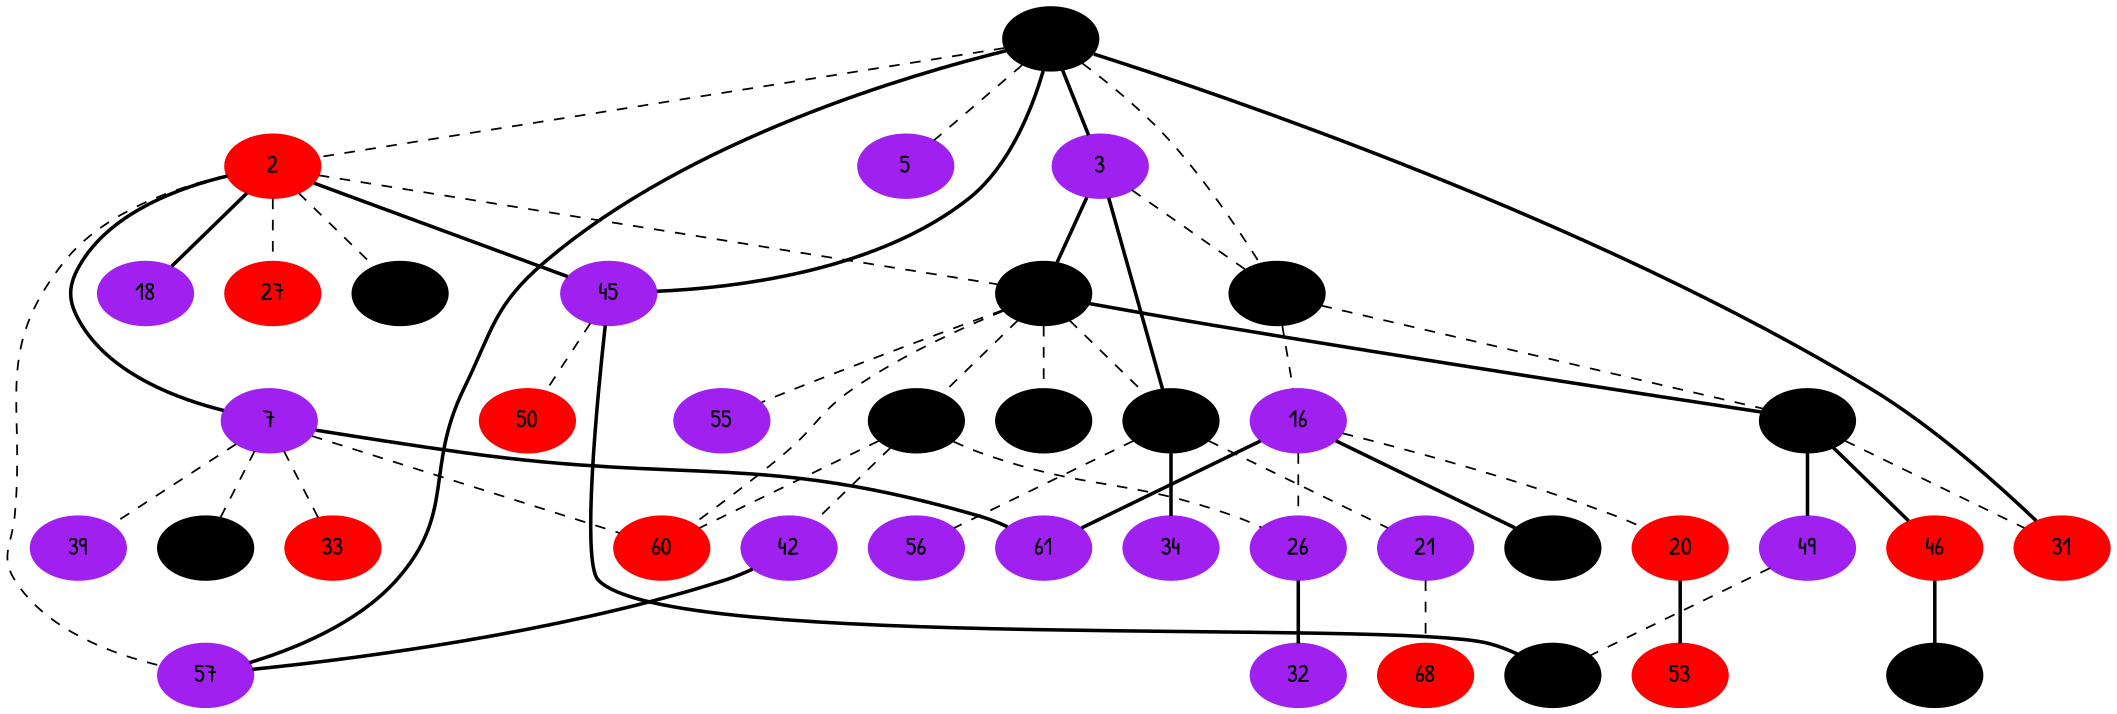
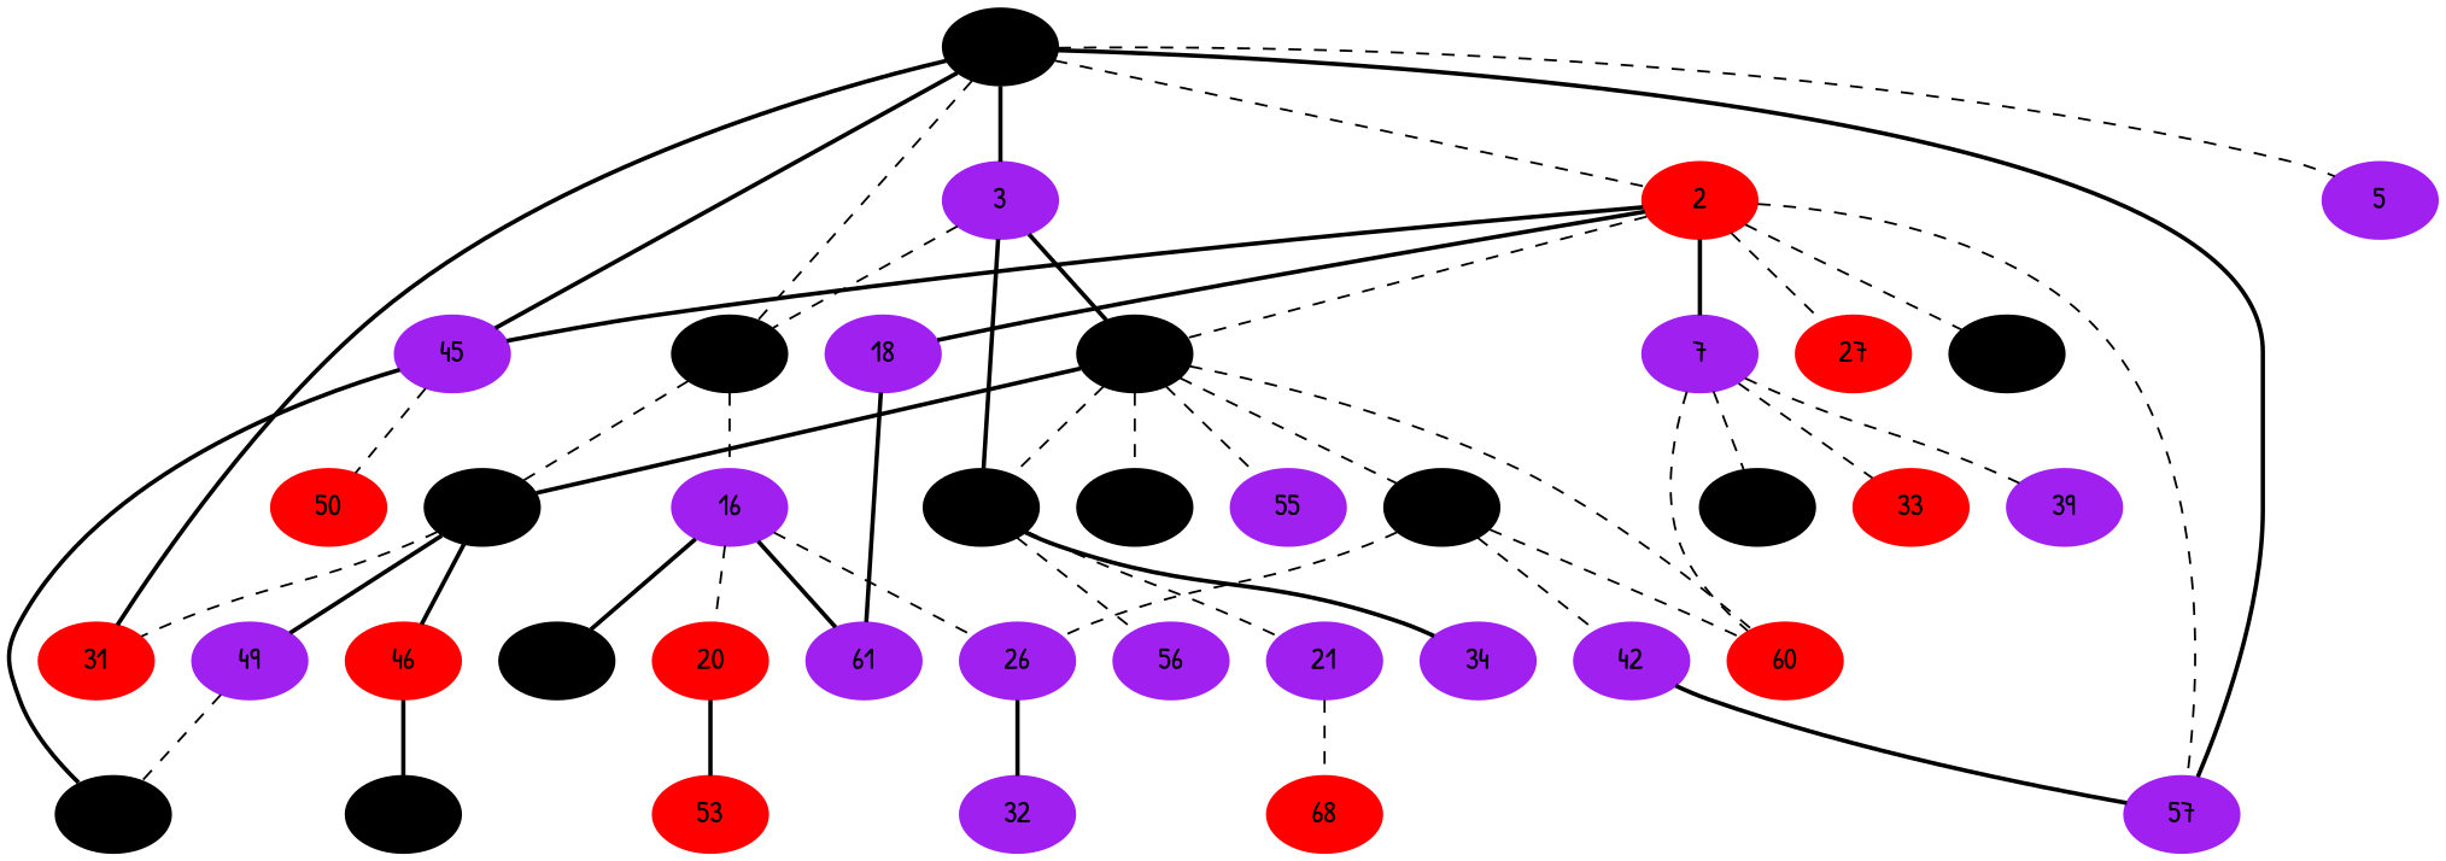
  graph {
    fontname="Patrick Hand"
    node [color=purple fontname="Patrick Hand" style=filled]
    edge [fontname="Patrick Hand" style=dashed]
    1 [color=black]
    2 [color=red]
    3 [super="+40"]
    5 [super="+63"]
    10 [color=black super="+37+15+17"]
    31 [color=red super="+67"]
    45 [super="+47"]
    57 [super="+64"]
    4 [color=black super="+9+25"]
    7
    18
    27 [color=red]
    35 [color=black]
    6 [color=black super="+8"]
    14 [color=black super="+24"]
    16 [super="+19"]
    50 [color=red]
    58 [color=black]
    22 [color=black super="+29"]
    44 [color=black]
    55 [super="+79"]
    60 [color=red super="+76"]
    12 [color=black super="+13"]
    33 [color=red super="+77"]
    39
    61
    21
    34
    56
    46 [color=red super="+54+48"]
    49 [super="+62"]
    26 [super="+74+28"]
    42 [super="+78"]
    68 [color=red]
    20 [color=red]
    51 [color=black]
    66 [color=black]
    53 [color=red]
    32
    1 -- 2
    1 -- 3 [style=bold weight=2]
    1 -- 5
    1 -- 10
    1 -- 31 [style=bold]
    1 -- 45 [style=bold]
    1 -- 57 [style=bold]
    2 -- 45 [style=bold]
    2 -- 57 [weight=2]
    2 -- 4
    2 -- 7 [style=bold]
    2 -- 18 [style=bold]
    2 -- 27
    2 -- 35
    3 -- 10
    3 -- 4 [style=bold]
    3 -- 6 [style=bold]
    10 -- 14
    10 -- 16
    45 -- 50
    45 -- 58 [style=bold]
    4 -- 6 [weight=2]
    4 -- 14 [style=bold]
    4 -- 22
    4 -- 44
    4 -- 55
    4 -- 60
    7 -- 60
    7 -- 12
    7 -- 33
    7 -- 39
-   7 -- 61 [style=bold]
+   18 -- 61 [style=bold]
    6 -- 21
    6 -- 34 [style=bold]
    6 -- 56
    14 -- 31
    14 -- 46 [style=bold]
    14 -- 49 [style=bold]
    16 -- 61 [style=bold weight=2]
    16 -- 26
    16 -- 20 [weight=2]
    16 -- 51 [style=bold]
    22 -- 60
    22 -- 26
    22 -- 42
    21 -- 68
    46 -- 66 [style=bold]
    49 -- 58
    26 -- 32 [style=bold]
    42 -- 57 [style=bold]
    20 -- 53 [style=bold]
  }
